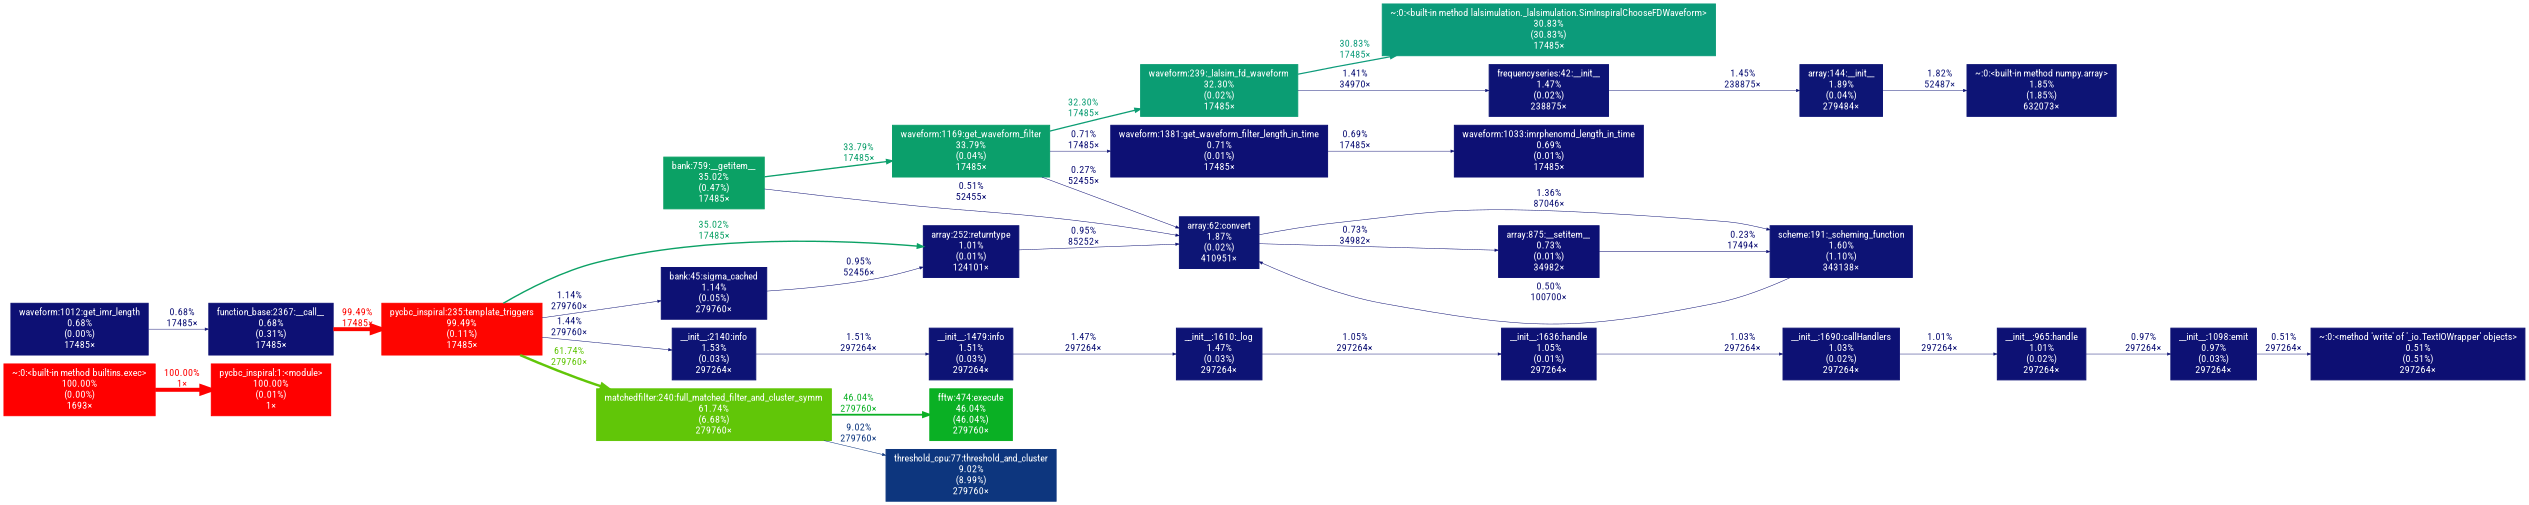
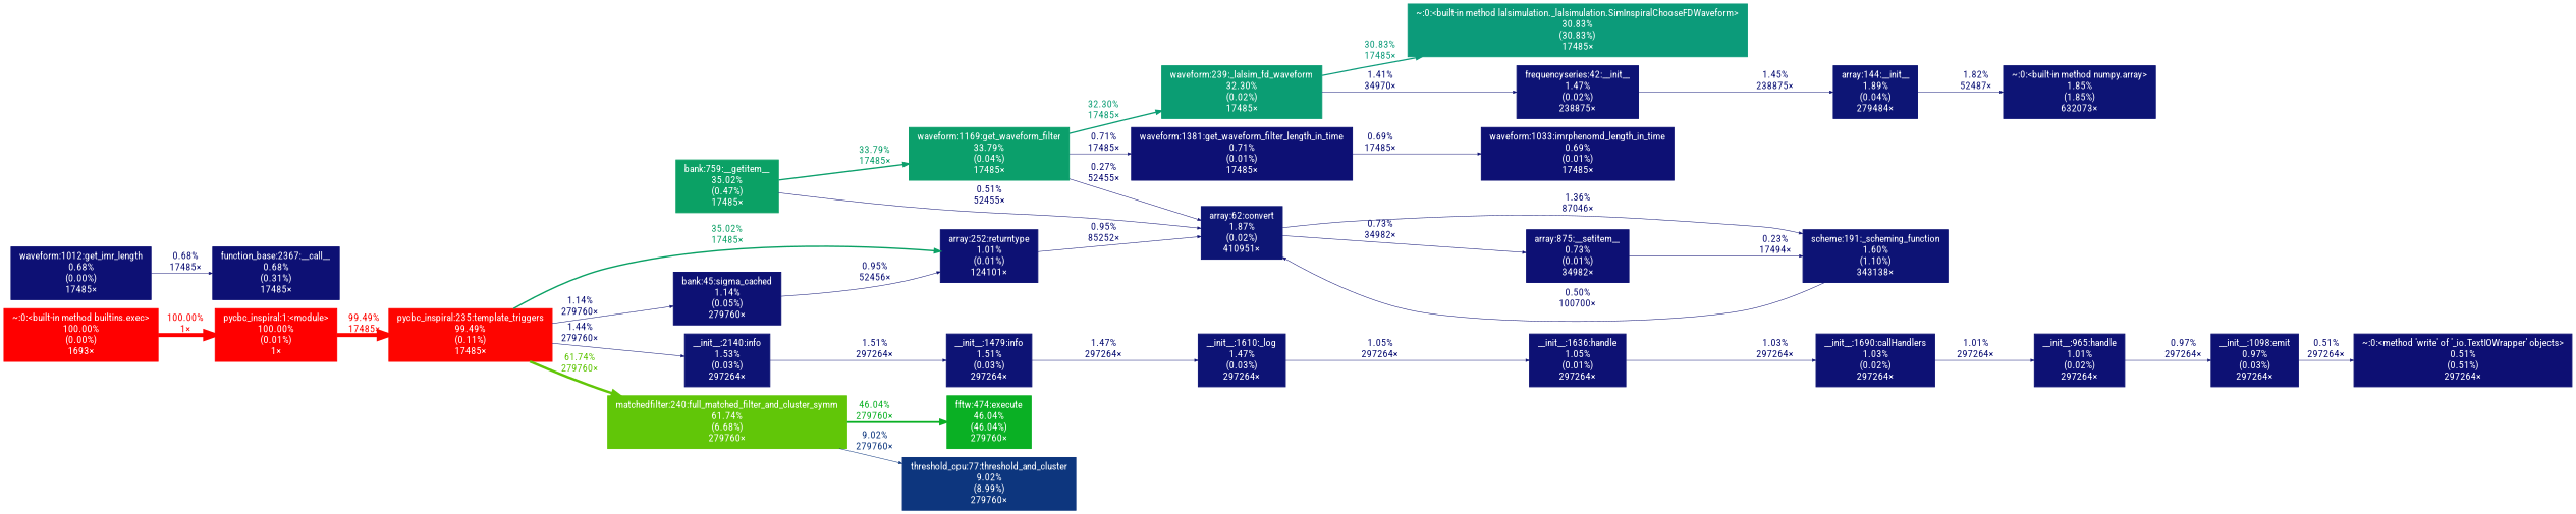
  digraph {
    fontname="Roboto Condensed"
    nodesep=0.125
    rankdir=LR
    ranksep=0.25
    node [color="#0d1174" fontcolor="#ffffff" fontname="Roboto Condensed" fontsize=10.00 shape=box style=filled]
    edge [arrowsize=0.35 color="#0d1174" fontcolor="#0d1174" fontname="Roboto Condensed" fontsize=10.00 labeldistance=0.50 penwidth=0.50]
    n1 [color="#ff0000" height=0 label="pycbc_inspiral:1:<module>\n100.00%\n(0.01%)\n1×" width=0]
    n2 [color="#fe0500" height=0 label="pycbc_inspiral:235:template_triggers\n99.49%\n(0.11%)\n17485×" width=0]
    n3 [height=0 label="bank:45:sigma_cached\n1.14%\n(0.05%)\n279760×" width=0]
    n4 [color="#0d1375" height=0 label="__init__:2140:info\n1.53%\n(0.03%)\n297264×" width=0]
    n5 [color="#61c608" height=0 label="matchedfilter:240:full_matched_filter_and_cluster_symm\n61.74%\n(6.68%)\n279760×" width=0]
    n6 [height=0 label="array:252:returntype\n1.01%\n(0.01%)\n124101×" width=0]
    n7 [color="#0ba165" height=0 label="bank:759:__getitem__\n35.02%\n(0.47%)\n17485×" width=0]
    n8 [color="#0d1575" height=0 label="array:62:convert\n1.87%\n(0.02%)\n410951×" width=0]
    n9 [color="#0b9f6b" height=0 label="waveform:1169:get_waveform_filter\n33.79%\n(0.04%)\n17485×" width=0]
    n10 [color="#0d1375" height=0 label="__init__:1479:info\n1.51%\n(0.03%)\n297264×" width=0]
    n11 [color="#0d367e" height=0 label="threshold_cpu:77:threshold_and_cluster\n9.02%\n(8.99%)\n279760×" width=0]
    n12 [color="#0ab024" height=0 label="fftw:474:execute\n46.04%\n(46.04%)\n279760×" width=0]
    n13 [color="#0d1375" height=0 label="scheme:191:_scheming_function\n1.60%\n(1.10%)\n343138×" width=0]
    n14 [color="#0d1074" height=0 label="array:875:__setitem__\n0.73%\n(0.01%)\n34982×" width=0]
    n15 [color="#ff0000" height=0 label="~:0:<built-in method builtins.exec>\n100.00%\n(0.00%)\n1693×" width=0]
    n16 [color="#0b9d73" height=0 label="waveform:239:_lalsim_fd_waveform\n32.30%\n(0.02%)\n17485×" width=0]
    n17 [color="#0d1074" height=0 label="waveform:1381:get_waveform_filter_length_in_time\n0.71%\n(0.01%)\n17485×" width=0]
    n18 [color="#0d1375" height=0 label="frequencyseries:42:__init__\n1.47%\n(0.02%)\n238875×" width=0]
    n19 [color="#0c9b7a" height=0 label="~:0:<built-in method lalsimulation._lalsimulation.SimInspiralChooseFDWaveform>\n30.83%\n(30.83%)\n17485×" width=0]
    n20 [color="#0d1074" height=0 label="waveform:1033:imrphenomd_length_in_time\n0.69%\n(0.01%)\n17485×" width=0]
    n21 [color="#0d1575" height=0 label="array:144:__init__\n1.89%\n(0.04%)\n279484×" width=0]
    n22 [color="#0d1475" height=0 label="~:0:<built-in method numpy.array>\n1.85%\n(1.85%)\n632073×" width=0]
    n23 [color="#0d1375" height=0 label="__init__:1610:_log\n1.47%\n(0.03%)\n297264×" width=0]
    n24 [height=0 label="__init__:1636:handle\n1.05%\n(0.01%)\n297264×" width=0]
    n25 [color="#0d0f73" height=0 label="~:0:<method 'write' of '_io.TextIOWrapper' objects>\n0.51%\n(0.51%)\n297264×" width=0]
    n26 [height=0 label="__init__:1098:emit\n0.97%\n(0.03%)\n297264×" width=0]
    n27 [height=0 label="__init__:965:handle\n1.01%\n(0.02%)\n297264×" width=0]
    n28 [height=0 label="__init__:1690:callHandlers\n1.03%\n(0.02%)\n297264×" width=0]
    n29 [color="#0d1074" height=0 label="function_base:2367:__call__\n0.68%\n(0.31%)\n17485×" width=0]
    n30 [color="#0d1074" height=0 label="waveform:1012:get_imr_length\n0.68%\n(0.00%)\n17485×" width=0]
-   n29 -> n2 [arrowsize=1.00 color="#fe0500" fontcolor="#fe0500" label="99.49%\n17485×" labeldistance=3.98 penwidth=3.98]
+   n1 -> n2 [arrowsize=1.00 color="#fe0500" fontcolor="#fe0500" label="99.49%\n17485×" labeldistance=3.98 penwidth=3.98]
    n2 -> n3 [label="1.14%\n279760×"]
    n2 -> n4 [color="#0d1375" fontcolor="#0d1375" label="1.44%\n279760×"]
    n2 -> n5 [arrowsize=0.79 color="#61c608" fontcolor="#61c608" label="61.74%\n279760×" labeldistance=2.47 penwidth=2.47]
    n2 -> n6 [arrowsize=0.59 color="#0ba165" fontcolor="#0ba165" label="35.02%\n17485×" labeldistance=1.40 penwidth=1.40]
    n3 -> n6 [label="0.95%\n52456×"]
    n4 -> n10 [color="#0d1375" fontcolor="#0d1375" label="1.51%\n297264×"]
    n5 -> n11 [color="#0d367e" fontcolor="#0d367e" label="9.02%\n279760×"]
    n5 -> n12 [arrowsize=0.68 color="#0ab024" fontcolor="#0ab024" label="46.04%\n279760×" labeldistance=1.84 penwidth=1.84]
    n6 -> n8 [label="0.95%\n85252×"]
    n7 -> n8 [color="#0d0f73" fontcolor="#0d0f73" label="0.51%\n52455×"]
    n7 -> n9 [arrowsize=0.58 color="#0b9f6b" fontcolor="#0b9f6b" label="33.79%\n17485×" labeldistance=1.35 penwidth=1.35]
    n8 -> n13 [color="#0d1274" fontcolor="#0d1274" label="1.36%\n87046×"]
    n8 -> n14 [color="#0d1074" fontcolor="#0d1074" label="0.73%\n34982×"]
    n9 -> n8 [color="#0d0e73" fontcolor="#0d0e73" label="0.27%\n52455×"]
    n9 -> n16 [arrowsize=0.57 color="#0b9d73" fontcolor="#0b9d73" label="32.30%\n17485×" labeldistance=1.29 penwidth=1.29]
    n9 -> n17 [color="#0d1074" fontcolor="#0d1074" label="0.71%\n17485×"]
    n10 -> n23 [color="#0d1375" fontcolor="#0d1375" label="1.47%\n297264×"]
    n13 -> n8 [color="#0d0f73" fontcolor="#0d0f73" label="0.50%\n100700×"]
    n14 -> n13 [color="#0d0e73" fontcolor="#0d0e73" label="0.23%\n17494×"]
    n15 -> n1 [arrowsize=1.00 color="#ff0000" fontcolor="#ff0000" label="100.00%\n1×" labeldistance=4.00 penwidth=4.00]
    n16 -> n18 [color="#0d1375" fontcolor="#0d1375" label="1.41%\n34970×"]
    n16 -> n19 [arrowsize=0.56 color="#0c9b7a" fontcolor="#0c9b7a" label="30.83%\n17485×" labeldistance=1.23 penwidth=1.23]
    n17 -> n20 [color="#0d1074" fontcolor="#0d1074" label="0.69%\n17485×"]
    n18 -> n21 [color="#0d1375" fontcolor="#0d1375" label="1.45%\n238875×"]
    n21 -> n22 [color="#0d1475" fontcolor="#0d1475" label="1.82%\n52487×"]
    n23 -> n24 [label="1.05%\n297264×"]
    n24 -> n28 [label="1.03%\n297264×"]
    n26 -> n25 [color="#0d0f73" fontcolor="#0d0f73" label="0.51%\n297264×"]
    n27 -> n26 [label="0.97%\n297264×"]
    n28 -> n27 [label="1.01%\n297264×"]
    n30 -> n29 [color="#0d1074" fontcolor="#0d1074" label="0.68%\n17485×"]
  }
